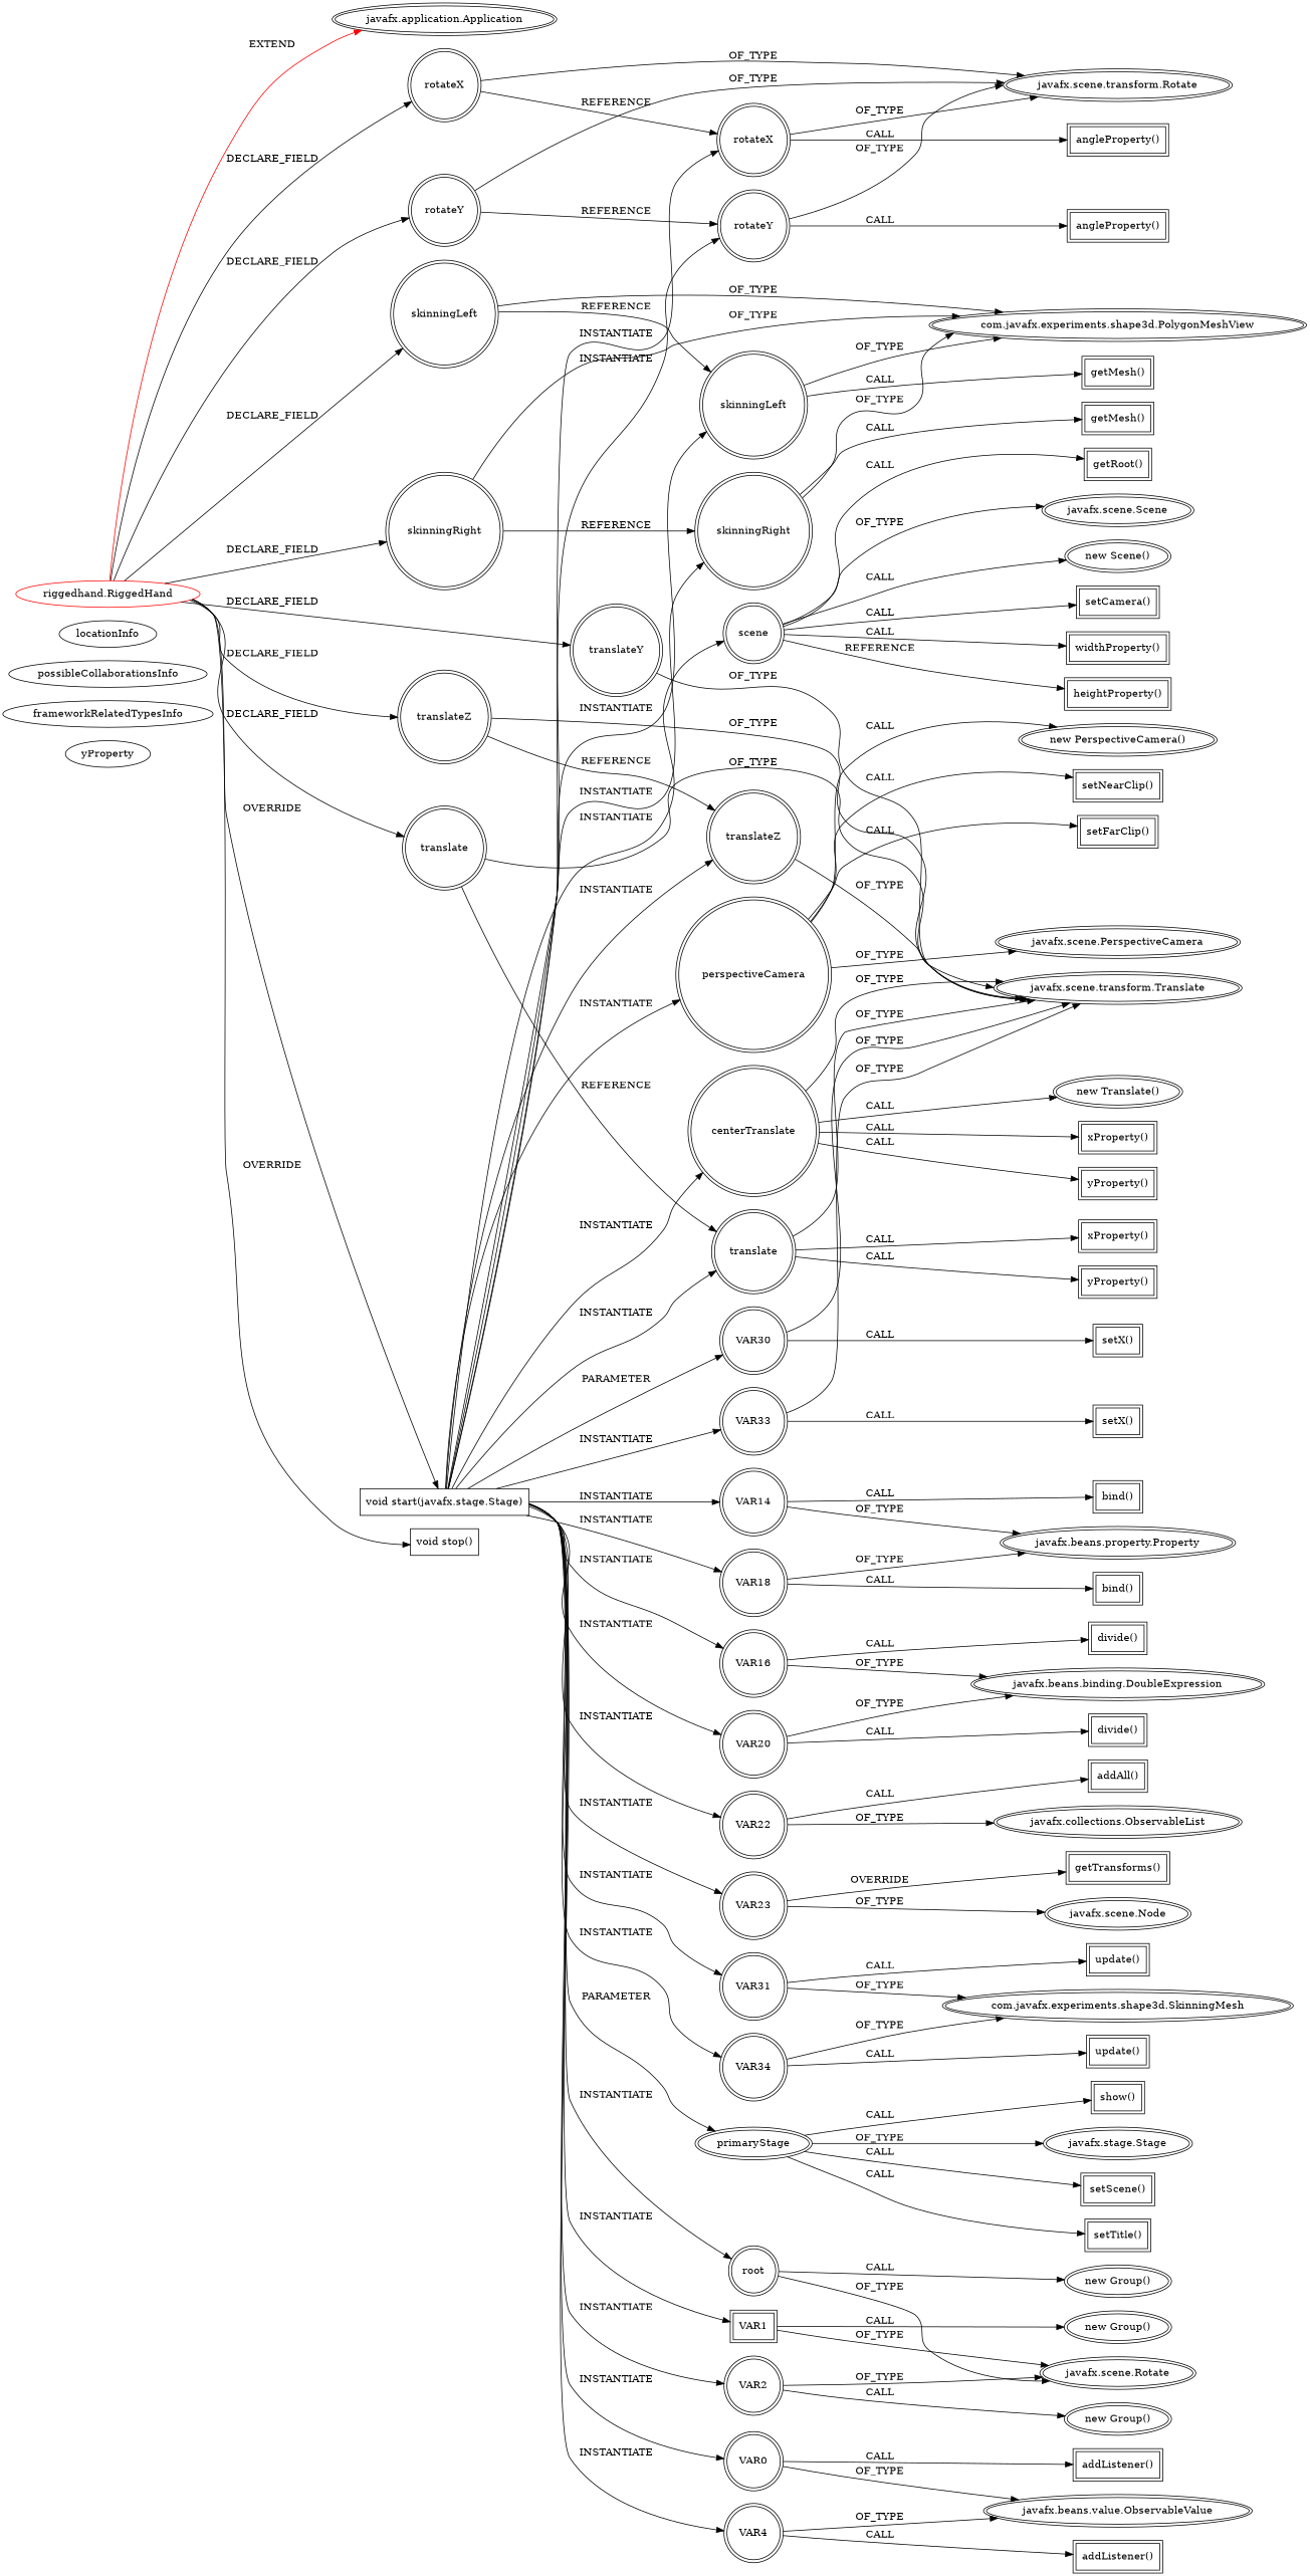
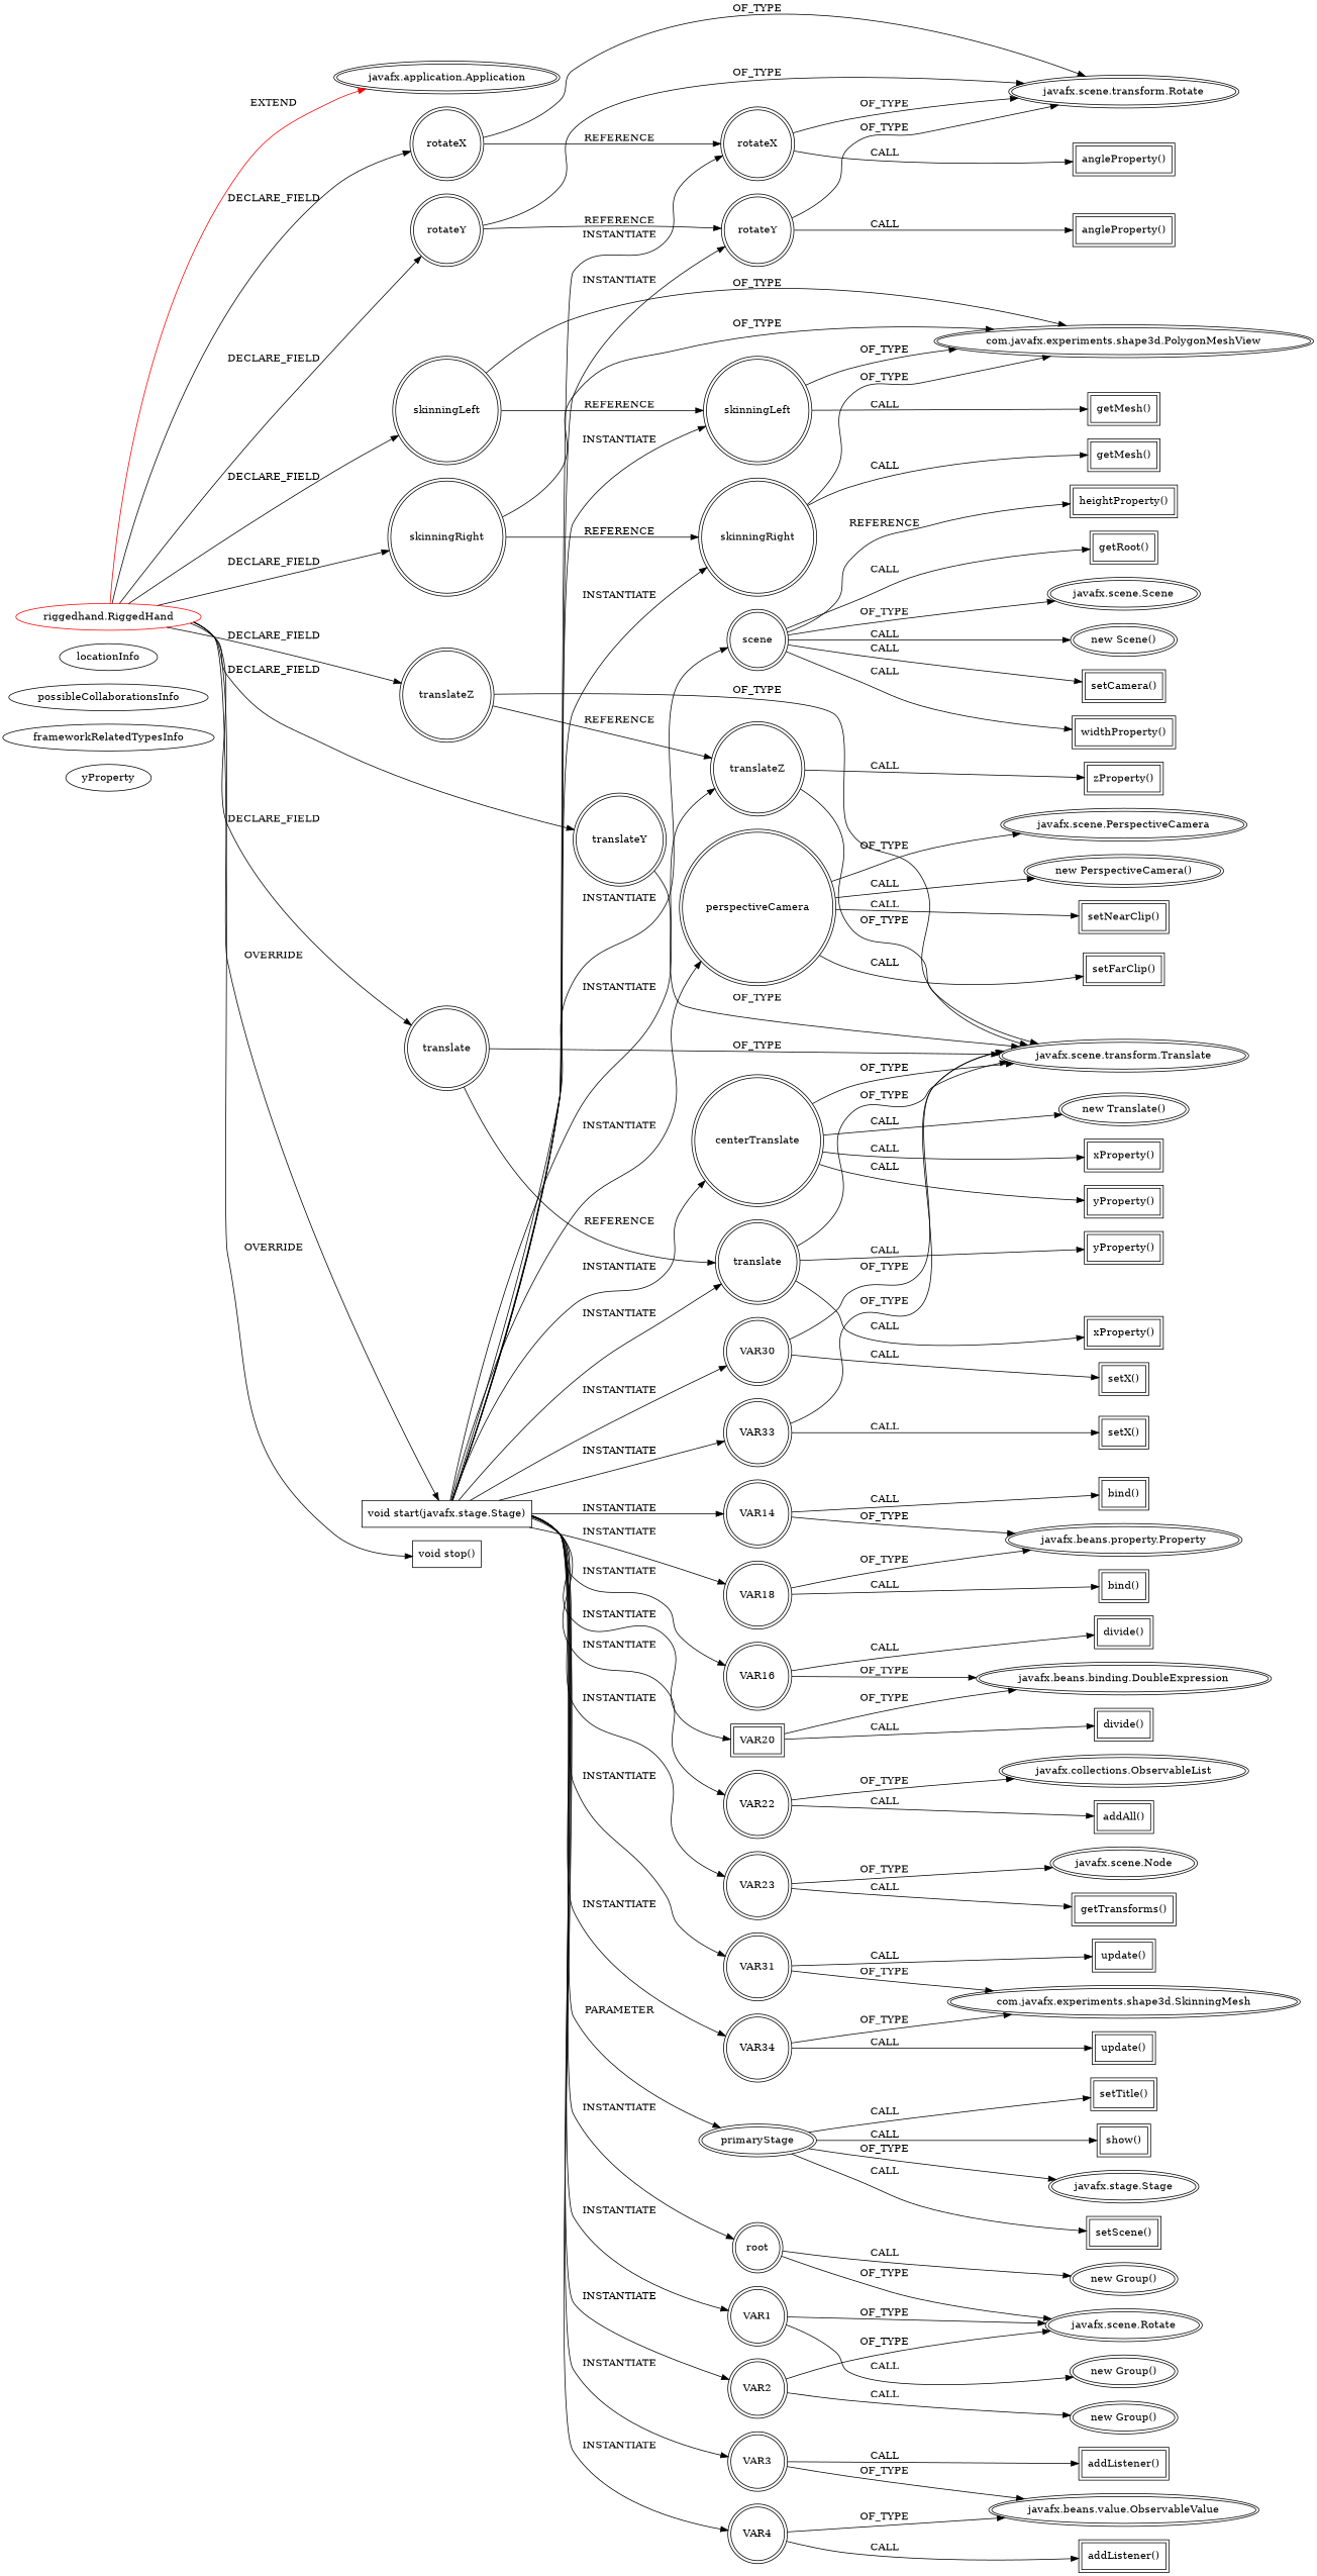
  digraph {
    rankdir=LR
    node [isFrameworkType=true vertexType=INSIDE_CALL peripheries=2 shape=box]
    n1 [category=extension_graph graphId=3396 isAnonymous=false label=yProperty possibleRelation=false isFrameworkType="" vertexType="" peripheries="" shape=""]
    frameworkRelatedTypesInfo [0="javafx.application.Application" isFrameworkType="" vertexType="" peripheries="" shape=""]
    possibleCollaborationsInfo [isFrameworkType="" vertexType="" peripheries="" shape=""]
    locationInfo [contextSignature=RiggedHand filePath="/jperedadnr-RiggedHand/RiggedHand-master/src/riggedhand/RiggedHand.java" graphId=3396 projectName="jperedadnr-RiggedHand" isFrameworkType="" vertexType="" peripheries="" shape=""]
    n5 [color=red isFrameworkType=false label="riggedhand.RiggedHand" vertexType=ROOT_CLIENT_CLASS_DECLARATION peripheries="" shape=""]
    n6 [label="javafx.application.Application" vertexType=FRAMEWORK_CLASS_TYPE shape=""]
    n7 [label=rotateX shape=circle vertexType=FIELD_DECLARATION]
    n8 [label=rotateY shape=circle vertexType=FIELD_DECLARATION]
    n9 [label=skinningLeft shape=circle vertexType=FIELD_DECLARATION]
    n10 [label=skinningRight shape=circle vertexType=FIELD_DECLARATION]
    n11 [label=translate shape=circle vertexType=FIELD_DECLARATION]
    n12 [label=translateY shape=circle vertexType=FIELD_DECLARATION]
    n13 [label=translateZ shape=circle vertexType=FIELD_DECLARATION]
    n14 [isFrameworkType=false label="void start(javafx.stage.Stage)" vertexType=OVERRIDING_METHOD_DECLARATION peripheries=""]
    n15 [isFrameworkType=false label="void stop()" vertexType=OVERRIDING_METHOD_DECLARATION peripheries=""]
    n16 [label="javafx.scene.transform.Rotate" vertexType=FRAMEWORK_CLASS_TYPE shape=""]
    n17 [label=rotateX shape=circle vertexType=VARIABLE_EXPRESION]
    n18 [label=rotateY shape=circle vertexType=VARIABLE_EXPRESION]
    n19 [label="com.javafx.experiments.shape3d.PolygonMeshView" vertexType=FRAMEWORK_CLASS_TYPE shape=""]
    n20 [label=skinningLeft shape=circle vertexType=VARIABLE_EXPRESION]
    n21 [label=skinningRight shape=circle vertexType=VARIABLE_EXPRESION]
    n22 [label="javafx.scene.transform.Translate" vertexType=FRAMEWORK_CLASS_TYPE shape=""]
    n23 [label=translate shape=circle vertexType=VARIABLE_EXPRESION]
    n24 [label=translateZ shape=circle vertexType=VARIABLE_EXPRESION]
    n25 [label=primaryStage vertexType=PARAMETER_DECLARATION shape=""]
    n26 [label=root shape=circle vertexType=VARIABLE_EXPRESION]
-   n27 [label=VAR1 vertexType=VARIABLE_EXPRESION]
+   n27 [label=VAR1 shape=circle vertexType=VARIABLE_EXPRESION]
    n28 [label=VAR2 shape=circle vertexType=VARIABLE_EXPRESION]
-   n29 [label=VAR0 shape=circle vertexType=VARIABLE_EXPRESION]
+   n29 [label=VAR3 shape=circle vertexType=VARIABLE_EXPRESION]
    n30 [label=VAR4 shape=circle vertexType=VARIABLE_EXPRESION]
    n31 [label=scene shape=circle vertexType=VARIABLE_EXPRESION]
    n32 [label=perspectiveCamera shape=circle vertexType=VARIABLE_EXPRESION]
    n33 [label=centerTranslate shape=circle vertexType=VARIABLE_EXPRESION]
    n34 [label=VAR14 shape=circle vertexType=VARIABLE_EXPRESION]
    n35 [label=VAR16 shape=circle vertexType=VARIABLE_EXPRESION]
    n36 [label=VAR18 shape=circle vertexType=VARIABLE_EXPRESION]
-   n37 [label=VAR20 shape=circle vertexType=VARIABLE_EXPRESION]
+   n37 [label=VAR20 vertexType=VARIABLE_EXPRESION]
    n38 [label=VAR22 shape=circle vertexType=VARIABLE_EXPRESION]
    n39 [label=VAR23 shape=circle vertexType=VARIABLE_EXPRESION]
    n40 [label=VAR30 shape=circle vertexType=VARIABLE_EXPRESION]
    n41 [label=VAR31 shape=circle vertexType=VARIABLE_EXPRESION]
    n42 [label=VAR33 shape=circle vertexType=VARIABLE_EXPRESION]
    n43 [label=VAR34 shape=circle vertexType=VARIABLE_EXPRESION]
    n44 [label="angleProperty()"]
    n45 [label="angleProperty()"]
    n46 [label="getMesh()"]
    n47 [label="getMesh()"]
    n48 [label="xProperty()"]
    n49 [label="yProperty()"]
+   n50 [label="zProperty()"]
    n51 [label="javafx.stage.Stage" vertexType=FRAMEWORK_CLASS_TYPE shape=""]
    n52 [label="setScene()"]
    n53 [label="setTitle()"]
    n54 [label="show()"]
    n55 [label="javafx.scene.Rotate" vertexType=FRAMEWORK_CLASS_TYPE shape=""]
    n56 [label="new Group()" vertexType=CONSTRUCTOR_CALL shape=""]
    n57 [label="new Group()" vertexType=CONSTRUCTOR_CALL shape=""]
    n58 [label="new Group()" vertexType=CONSTRUCTOR_CALL shape=""]
    n59 [label="javafx.beans.value.ObservableValue" vertexType=FRAMEWORK_INTERFACE_TYPE shape=""]
    n60 [label="addListener()"]
    n61 [label="addListener()"]
    n62 [label="javafx.scene.Scene" vertexType=FRAMEWORK_CLASS_TYPE shape=""]
    n63 [label="new Scene()" vertexType=CONSTRUCTOR_CALL shape=""]
    n64 [label="setCamera()"]
    n65 [label="widthProperty()"]
    n66 [label="heightProperty()"]
    n67 [label="getRoot()"]
    n68 [label="javafx.scene.PerspectiveCamera" vertexType=FRAMEWORK_CLASS_TYPE shape=""]
    n69 [label="new PerspectiveCamera()" vertexType=CONSTRUCTOR_CALL shape=""]
    n70 [label="setNearClip()"]
    n71 [label="setFarClip()"]
    n72 [label="new Translate()" vertexType=CONSTRUCTOR_CALL shape=""]
    n73 [label="xProperty()"]
    n74 [label="yProperty()"]
    n75 [label="javafx.beans.property.Property" vertexType=FRAMEWORK_INTERFACE_TYPE shape=""]
    n76 [label="bind()"]
    n77 [label="javafx.beans.binding.DoubleExpression" vertexType=FRAMEWORK_CLASS_TYPE shape=""]
    n78 [label="divide()"]
    n79 [label="bind()"]
    n80 [label="divide()"]
    n81 [label="javafx.collections.ObservableList" vertexType=FRAMEWORK_INTERFACE_TYPE shape=""]
    n82 [label="addAll()"]
    n83 [label="javafx.scene.Node" vertexType=FRAMEWORK_CLASS_TYPE shape=""]
    n84 [label="getTransforms()"]
    n85 [label="setX()"]
    n86 [label="com.javafx.experiments.shape3d.SkinningMesh" vertexType=FRAMEWORK_CLASS_TYPE shape=""]
    n87 [label="update()"]
    n88 [label="setX()"]
    n89 [label="update()"]
    n5 -> n6 [color=red label=EXTEND]
    n5 -> n7 [label=DECLARE_FIELD]
    n5 -> n8 [label=DECLARE_FIELD]
    n5 -> n9 [label=DECLARE_FIELD]
    n5 -> n10 [label=DECLARE_FIELD]
    n5 -> n11 [label=DECLARE_FIELD]
    n5 -> n12 [label=DECLARE_FIELD]
    n5 -> n13 [label=DECLARE_FIELD]
    n5 -> n14 [label=OVERRIDE]
    n5 -> n15 [label=OVERRIDE]
    n7 -> n16 [label=OF_TYPE]
    n7 -> n17 [label=REFERENCE]
    n8 -> n16 [label=OF_TYPE]
    n8 -> n18 [label=REFERENCE]
    n9 -> n19 [label=OF_TYPE]
    n9 -> n20 [label=REFERENCE]
    n10 -> n19 [label=OF_TYPE]
    n10 -> n21 [label=REFERENCE]
    n11 -> n22 [label=OF_TYPE]
    n11 -> n23 [label=REFERENCE]
    n12 -> n22 [label=OF_TYPE]
    n13 -> n22 [label=OF_TYPE]
    n13 -> n24 [label=REFERENCE]
    n14 -> n17 [label=INSTANTIATE]
    n14 -> n18 [label=INSTANTIATE]
    n14 -> n20 [label=INSTANTIATE]
    n14 -> n21 [label=INSTANTIATE]
    n14 -> n23 [label=INSTANTIATE]
    n14 -> n24 [label=INSTANTIATE]
    n14 -> n25 [label=PARAMETER]
    n14 -> n26 [label=INSTANTIATE]
    n14 -> n27 [label=INSTANTIATE]
    n14 -> n28 [label=INSTANTIATE]
    n14 -> n29 [label=INSTANTIATE]
    n14 -> n30 [label=INSTANTIATE]
    n14 -> n31 [label=INSTANTIATE]
    n14 -> n32 [label=INSTANTIATE]
    n14 -> n33 [label=INSTANTIATE]
    n14 -> n34 [label=INSTANTIATE]
    n14 -> n35 [label=INSTANTIATE]
    n14 -> n36 [label=INSTANTIATE]
    n14 -> n37 [label=INSTANTIATE]
    n14 -> n38 [label=INSTANTIATE]
    n14 -> n39 [label=INSTANTIATE]
-   n14 -> n40 [label=PARAMETER]
+   n14 -> n40 [label=INSTANTIATE]
    n14 -> n41 [label=INSTANTIATE]
    n14 -> n42 [label=INSTANTIATE]
    n14 -> n43 [label=INSTANTIATE]
    n17 -> n16 [label=OF_TYPE]
    n17 -> n44 [label=CALL]
    n18 -> n16 [label=OF_TYPE]
    n18 -> n45 [label=CALL]
    n20 -> n19 [label=OF_TYPE]
    n20 -> n46 [label=CALL]
    n21 -> n19 [label=OF_TYPE]
    n21 -> n47 [label=CALL]
    n23 -> n22 [label=OF_TYPE]
    n23 -> n48 [label=CALL]
    n23 -> n49 [label=CALL]
    n24 -> n22 [label=OF_TYPE]
+   n24 -> n50 [label=CALL]
    n25 -> n51 [label=OF_TYPE]
    n25 -> n52 [label=CALL]
    n25 -> n53 [label=CALL]
    n25 -> n54 [label=CALL]
    n26 -> n55 [label=OF_TYPE]
    n26 -> n56 [label=CALL]
    n27 -> n55 [label=OF_TYPE]
    n27 -> n57 [label=CALL]
    n28 -> n55 [label=OF_TYPE]
    n28 -> n58 [label=CALL]
    n29 -> n59 [label=OF_TYPE]
    n29 -> n60 [label=CALL]
    n30 -> n59 [label=OF_TYPE]
    n30 -> n61 [label=CALL]
    n31 -> n62 [label=OF_TYPE]
    n31 -> n63 [label=CALL]
    n31 -> n64 [label=CALL]
    n31 -> n65 [label=CALL]
    n31 -> n66 [label=REFERENCE]
    n31 -> n67 [label=CALL]
    n32 -> n68 [label=OF_TYPE]
    n32 -> n69 [label=CALL]
    n32 -> n70 [label=CALL]
    n32 -> n71 [label=CALL]
    n33 -> n22 [label=OF_TYPE]
    n33 -> n72 [label=CALL]
    n33 -> n73 [label=CALL]
    n33 -> n74 [label=CALL]
    n34 -> n75 [label=OF_TYPE]
    n34 -> n76 [label=CALL]
    n35 -> n77 [label=OF_TYPE]
    n35 -> n78 [label=CALL]
    n36 -> n75 [label=OF_TYPE]
    n36 -> n79 [label=CALL]
    n37 -> n77 [label=OF_TYPE]
    n37 -> n80 [label=CALL]
    n38 -> n81 [label=OF_TYPE]
    n38 -> n82 [label=CALL]
    n39 -> n83 [label=OF_TYPE]
-   n39 -> n84 [label=OVERRIDE]
+   n39 -> n84 [label=CALL]
    n40 -> n22 [label=OF_TYPE]
    n40 -> n85 [label=CALL]
    n41 -> n86 [label=OF_TYPE]
    n41 -> n87 [label=CALL]
    n42 -> n22 [label=OF_TYPE]
    n42 -> n88 [label=CALL]
    n43 -> n86 [label=OF_TYPE]
    n43 -> n89 [label=CALL]
  }
